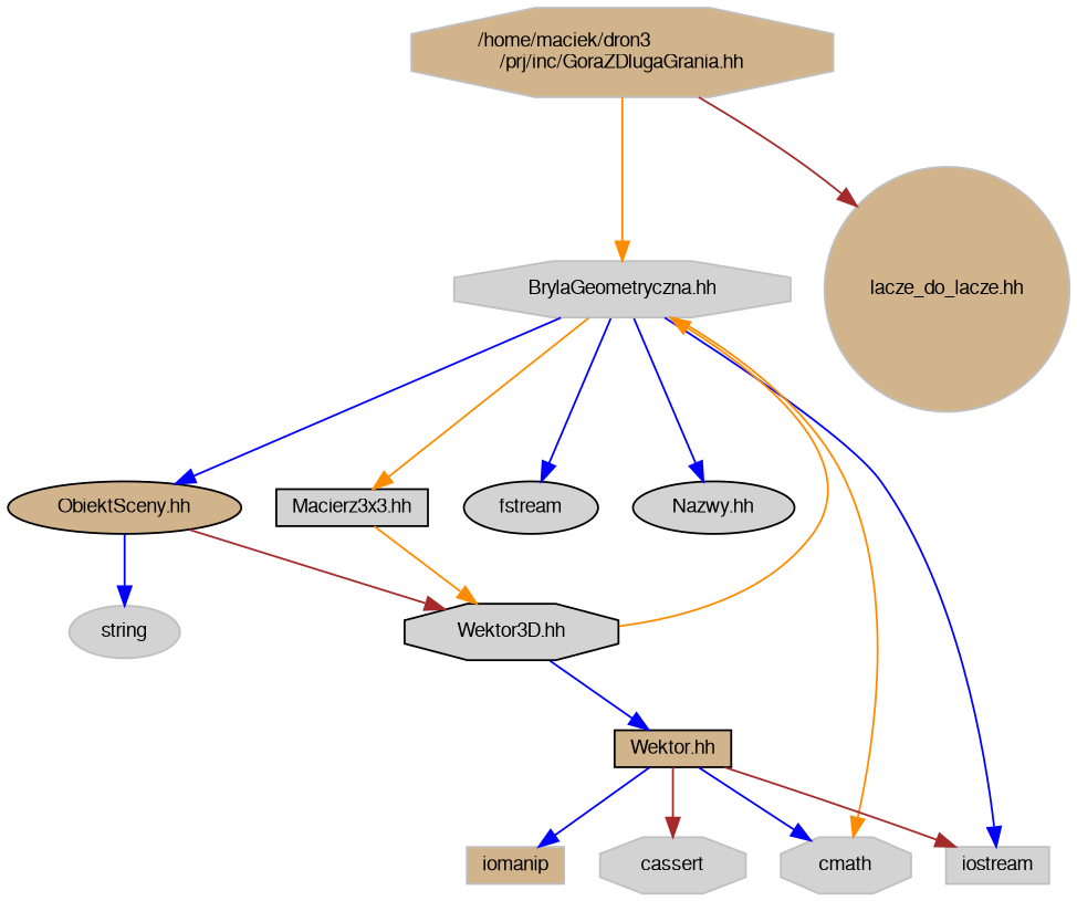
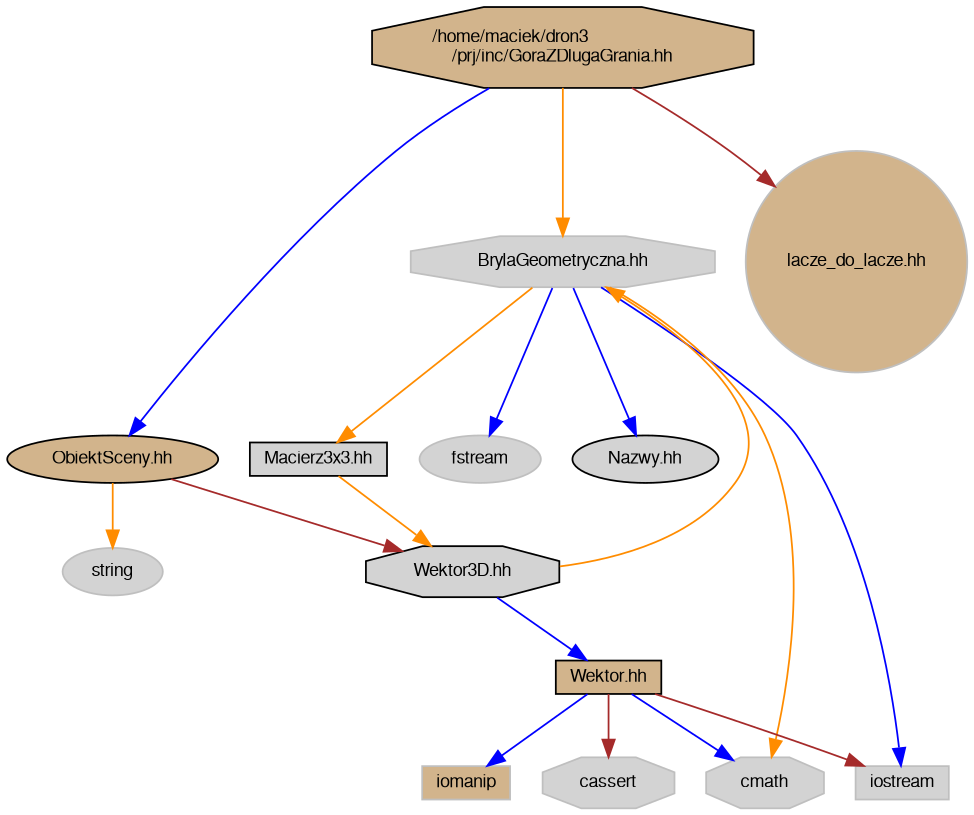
  digraph {
    node [color=grey75 fillcolor=lightgrey fontname=FreeSans fontsize=10 shape=octagon style=filled]
    edge [color=blue fontname=FreeSans fontsize=10 labelfontname=FreeSans labelfontsize=10 style=solid]
-   n1 [fillcolor=tan fontcolor=black height=0.2 label="/home/maciek/dron3\l/prj/inc/GoraZDlugaGrania.hh" width=0.4]
+   n1 [color=black fillcolor=tan fontcolor=black height=0.2 label="/home/maciek/dron3\l/prj/inc/GoraZDlugaGrania.hh" width=0.4]
    n2 [height=0.2 label="BrylaGeometryczna.hh" width=0.4]
    n3 [fillcolor=tan height=0.2 label="lacze_do_lacze.hh" shape=circle width=0.4]
    n4 [height=0.2 label=iostream shape=box width=0.4]
    n5 [height=0.2 label=cmath width=0.4]
-   n6 [color=black height=0.2 label=fstream shape=ellipse width=0.4]
+   n6 [height=0.2 label=fstream shape=ellipse width=0.4]
    n7 [color=black height=0.2 label="Macierz3x3.hh" shape=box width=0.4]
    n8 [color=black height=0.2 label="Nazwy.hh" shape=ellipse width=0.4]
    n9 [color=black fillcolor=tan height=0.2 label="ObiektSceny.hh" shape=ellipse width=0.4]
    n10 [color=black height=0.2 label="Wektor3D.hh" width=0.4]
    n11 [color=black fillcolor=tan height=0.2 label="Wektor.hh" shape=box width=0.4]
    n12 [height=0.2 label=string shape=ellipse width=0.4]
    n13 [height=0.2 label=cassert width=0.4]
    n14 [fillcolor=tan height=0.2 label=iomanip shape=box width=0.4]
    n1 -> n2 [color=darkorange]
    n1 -> n3 [color=brown]
    n2 -> n4
    n2 -> n5 [color=darkorange]
    n2 -> n6
    n2 -> n7 [color=darkorange]
    n2 -> n8
-   n2 -> n9
+   n1 -> n9
    n7 -> n10 [color=darkorange]
    n9 -> n10 [color=brown]
-   n9 -> n12
+   n9 -> n12 [color=darkorange]
    n10 -> n2 [color=darkorange]
    n10 -> n11
    n11 -> n4 [color=brown]
    n11 -> n5
    n11 -> n13 [color=brown]
    n11 -> n14
  }
